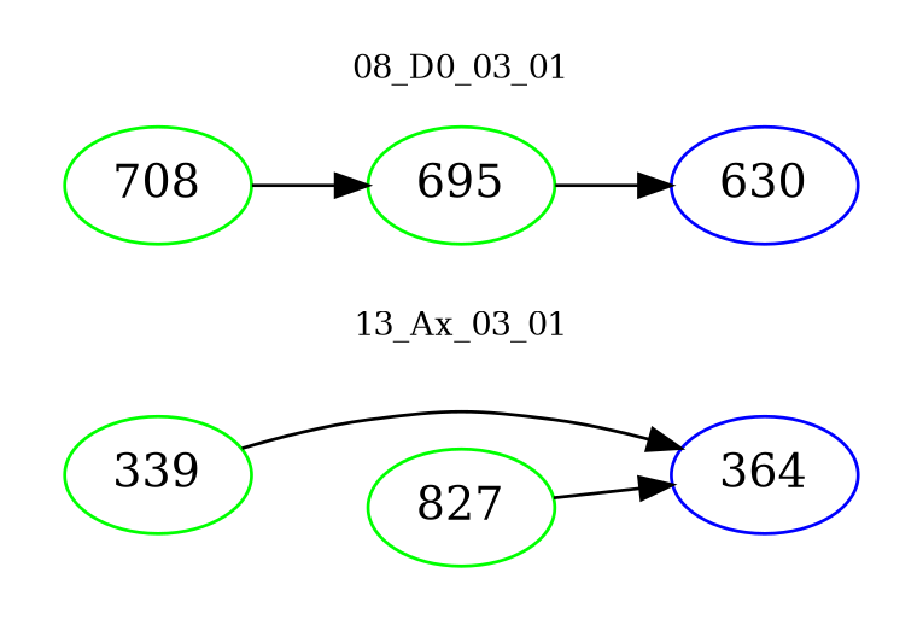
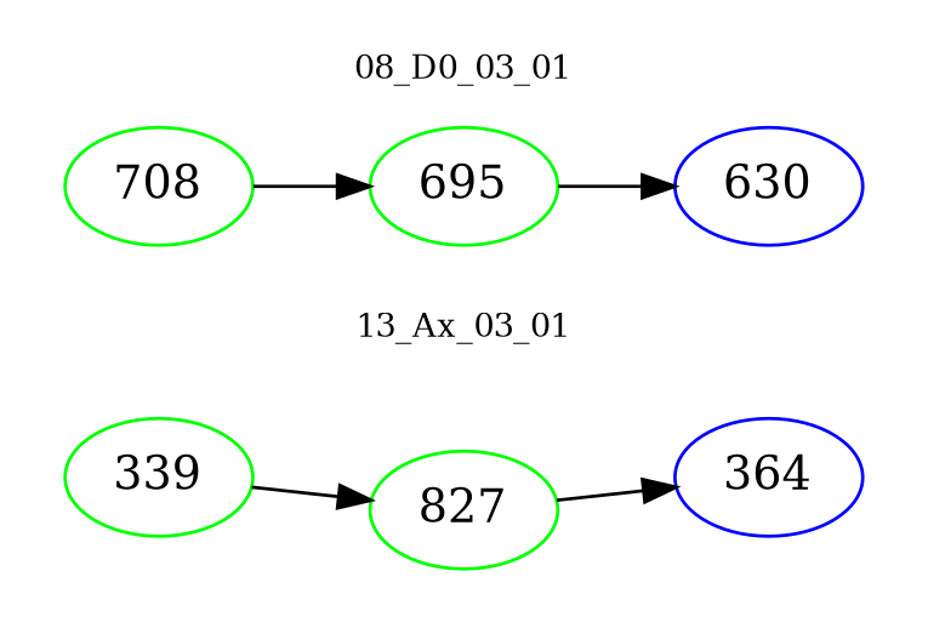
  digraph {
    rankdir=LR
    node [color=green]
    edge [color=black]
    n1 [label=339]
    n2 [label=827]
    n3 [color=blue label=364]
    n4 [label=708]
    n5 [label=695]
    n6 [color=blue label=630]
    subgraph cluster_1 {
      color=white
      fontsize=10
      label="13_Ax_03_01"
      n1
      n2
      n3
    }
    subgraph cluster_2 {
      color=white
      fontsize=10
      label="08_D0_03_01"
      n4
      n5
      n6
    }
-   n1 -> n3
+   n1 -> n2
    n2 -> n3
    n4 -> n5
    n5 -> n6
  }
